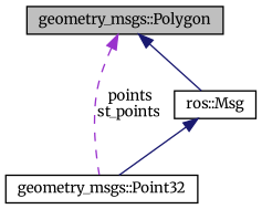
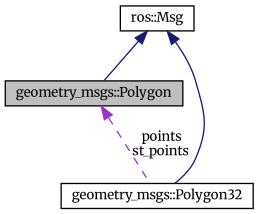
  digraph {
    fontname=Merriweather
    node [color=black fillcolor=white fontname=Merriweather fontsize=10 shape=record style=filled]
    edge [color=midnightblue dir=back fontname=Merriweather fontsize=10 labelfontname=Helvetica labelfontsize=10 style=solid]
    n1 [fillcolor=grey75 fontcolor=black height=0.2 label="geometry_msgs::Polygon" width=0.4]
-   n2 [height=0.2 label="geometry_msgs::Point32" width=0.4]
+   n2 [height=0.2 label="geometry_msgs::Polygon32" width=0.4]
    n3 [height=0.2 label="ros::Msg" width=0.4]
    n1 -> n2 [color=darkorchid3 label=" points\nst_points" style=dashed]
-   n1 -> n3
+   n3 -> n1
    n3 -> n2
  }
